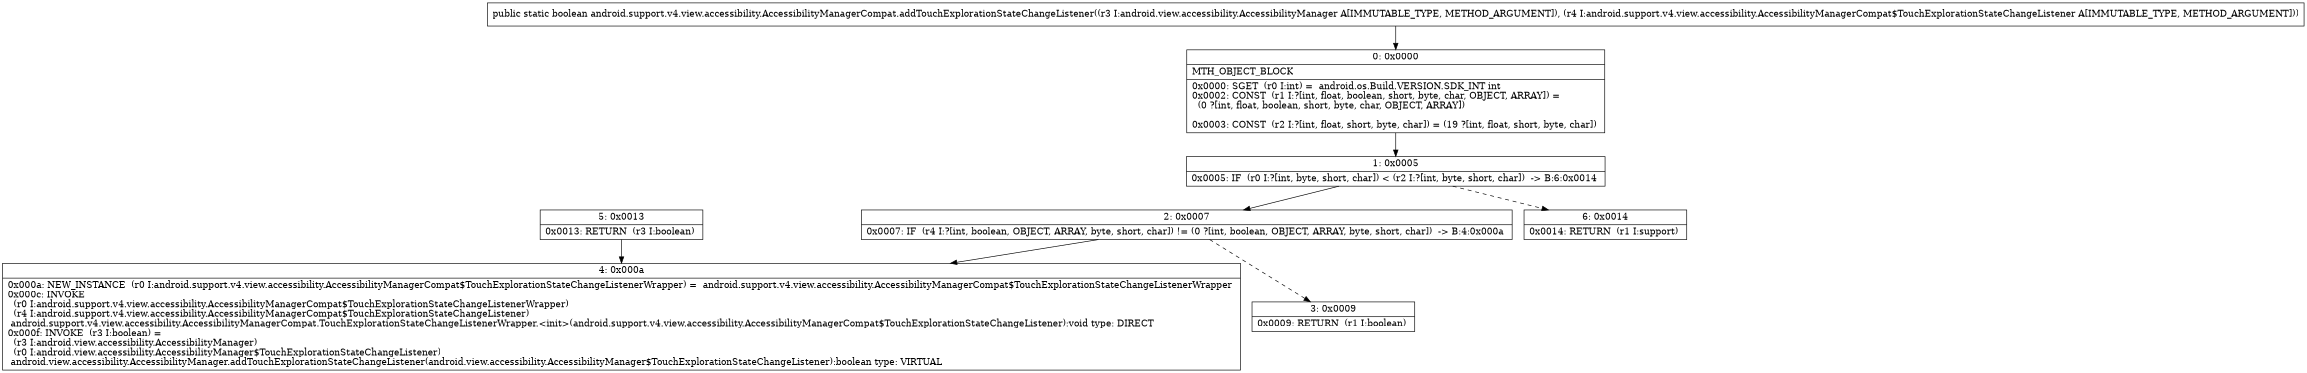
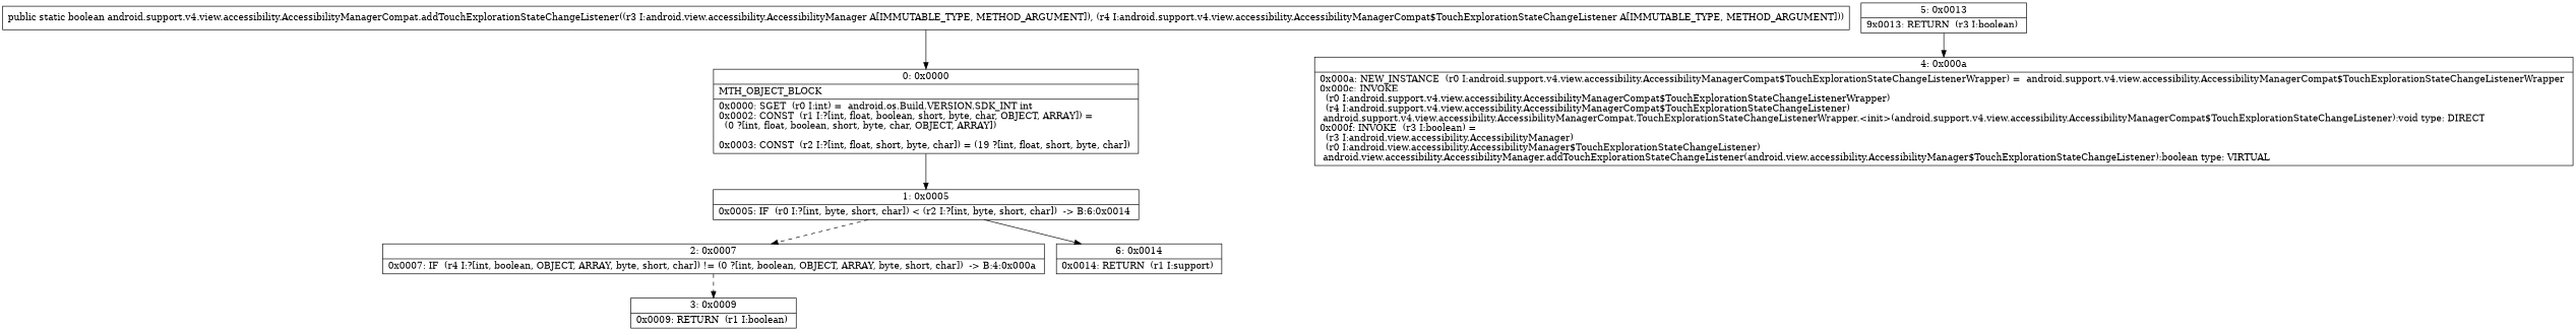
  digraph {
    node [shape=record]
    n1 [label="{0\:\ 0x0000|MTH_OBJECT_BLOCK\l|0x0000: SGET  (r0 I:int) =  android.os.Build.VERSION.SDK_INT int \l0x0002: CONST  (r1 I:?[int, float, boolean, short, byte, char, OBJECT, ARRAY]) = \l  (0 ?[int, float, boolean, short, byte, char, OBJECT, ARRAY])\l \l0x0003: CONST  (r2 I:?[int, float, short, byte, char]) = (19 ?[int, float, short, byte, char]) \l}"]
    n2 [label="{1\:\ 0x0005|0x0005: IF  (r0 I:?[int, byte, short, char]) \< (r2 I:?[int, byte, short, char])  \-\> B:6:0x0014 \l}"]
    n3 [label="{2\:\ 0x0007|0x0007: IF  (r4 I:?[int, boolean, OBJECT, ARRAY, byte, short, char]) != (0 ?[int, boolean, OBJECT, ARRAY, byte, short, char])  \-\> B:4:0x000a \l}"]
    n4 [label="{6\:\ 0x0014|0x0014: RETURN  (r1 I:support) \l}"]
    n5 [label="{3\:\ 0x0009|0x0009: RETURN  (r1 I:boolean) \l}"]
    n6 [label="{4\:\ 0x000a|0x000a: NEW_INSTANCE  (r0 I:android.support.v4.view.accessibility.AccessibilityManagerCompat$TouchExplorationStateChangeListenerWrapper) =  android.support.v4.view.accessibility.AccessibilityManagerCompat$TouchExplorationStateChangeListenerWrapper \l0x000c: INVOKE  \l  (r0 I:android.support.v4.view.accessibility.AccessibilityManagerCompat$TouchExplorationStateChangeListenerWrapper)\l  (r4 I:android.support.v4.view.accessibility.AccessibilityManagerCompat$TouchExplorationStateChangeListener)\l android.support.v4.view.accessibility.AccessibilityManagerCompat.TouchExplorationStateChangeListenerWrapper.\<init\>(android.support.v4.view.accessibility.AccessibilityManagerCompat$TouchExplorationStateChangeListener):void type: DIRECT \l0x000f: INVOKE  (r3 I:boolean) = \l  (r3 I:android.view.accessibility.AccessibilityManager)\l  (r0 I:android.view.accessibility.AccessibilityManager$TouchExplorationStateChangeListener)\l android.view.accessibility.AccessibilityManager.addTouchExplorationStateChangeListener(android.view.accessibility.AccessibilityManager$TouchExplorationStateChangeListener):boolean type: VIRTUAL \l}"]
-   n7 [label="{5\:\ 0x0013|0x0013: RETURN  (r3 I:boolean) \l}"]
+   n7 [label="{5\:\ 0x0013|9x0013: RETURN  (r3 I:boolean) \l}"]
    n8 [label="{public static boolean android.support.v4.view.accessibility.AccessibilityManagerCompat.addTouchExplorationStateChangeListener((r3 I:android.view.accessibility.AccessibilityManager A[IMMUTABLE_TYPE, METHOD_ARGUMENT]), (r4 I:android.support.v4.view.accessibility.AccessibilityManagerCompat$TouchExplorationStateChangeListener A[IMMUTABLE_TYPE, METHOD_ARGUMENT])) }"]
    n1 -> n2
-   n2 -> n3 [style=solid]
-   n2 -> n4 [style=dashed]
+   n2 -> n3 [style=dashed]
+   n2 -> n4
    n3 -> n5 [style=dashed]
-   n3 -> n6
    n7 -> n6
    n8 -> n1
  }
